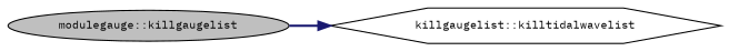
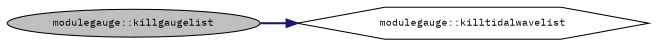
  digraph {
    rankdir=LR
    fontname="IBM Plex Mono"
    node [color=black fontname="IBM Plex Mono" fontsize=10 style=filled]
    n1 [fillcolor=grey75 fontcolor=black height=0.2 label="modulegauge::killgaugelist" shape=ellipse width=0.4]
-   n2 [fillcolor=white height=0.2 label="killgaugelist::killtidalwavelist" shape=hexagon width=0.4]
+   n2 [fillcolor=white height=0.2 label="modulegauge::killtidalwavelist" shape=hexagon width=0.4]
    n1 -> n2 [color=midnightblue fontname="IBM Plex Mono" fontsize=10 labelfontname=Helvetica labelfontsize=10 style=bold]
  }
